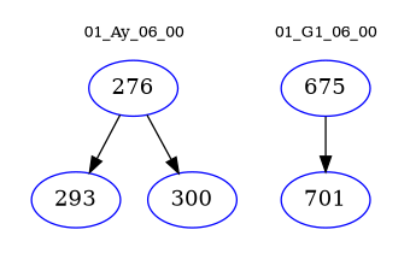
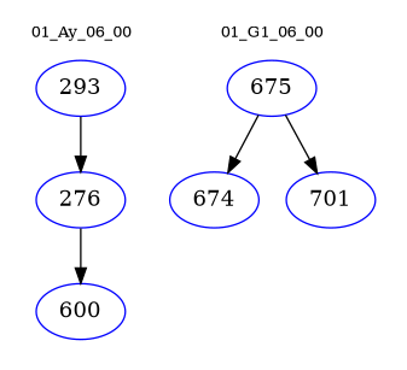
  digraph {
    node [color=blue]
    edge [color=black]
    n1 [label=293]
    n2 [label=276]
-   n3 [label=300]
+   n3 [label=600]
    n4 [label=675]
+   n5 [label=674]
    n6 [label=701]
    subgraph cluster_1 {
      color=white
      fontsize=10
      label="01_Ay_06_00"
      n1
      n2
      n3
    }
    subgraph cluster_2 {
      color=white
      fontsize=10
      label="01_G1_06_00"
      n4
+     n5
      n6
    }
-   n2 -> n1
+   n1 -> n2
    n2 -> n3
+   n4 -> n5
    n4 -> n6
  }
